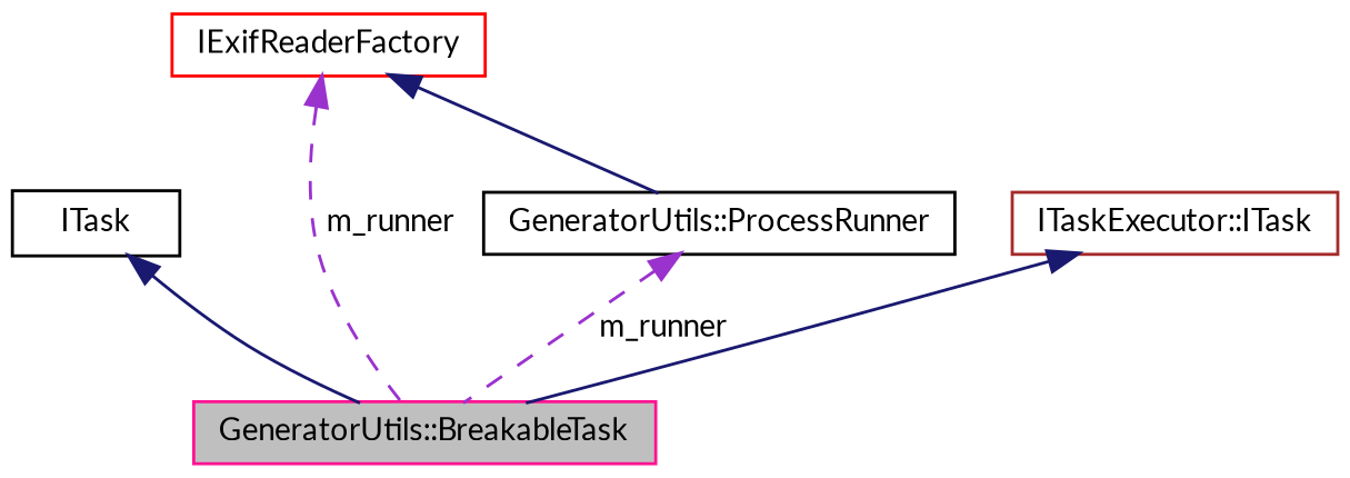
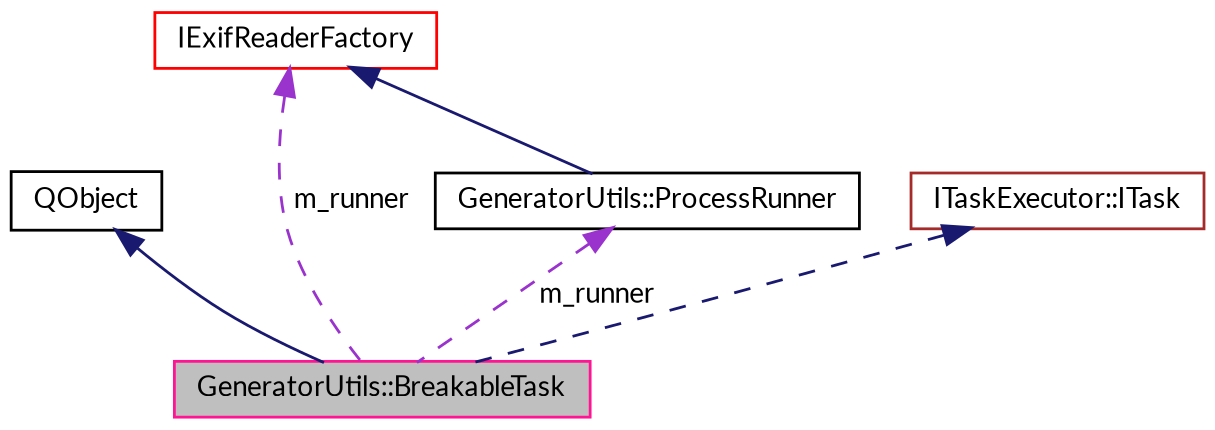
  digraph {
    fontname=Lato
    node [color=black fillcolor=white fontname=Lato fontsize=10 shape=record style=filled]
    edge [color=midnightblue dir=back fontname=Lato fontsize=10 labelfontname=Helvetica labelfontsize=10 style=solid]
    n1 [color=deeppink fillcolor=grey75 fontcolor=black height=0.2 label="GeneratorUtils::BreakableTask" width=0.4]
-   n2 [height=0.2 label=ITask width=0.4]
+   n2 [height=0.2 label=QObject width=0.4]
    n3 [height=0.2 label="GeneratorUtils::ProcessRunner" width=0.4]
    n4 [color=brown height=0.2 label="ITaskExecutor::ITask" width=0.4]
    n5 [color=red height=0.2 label=IExifReaderFactory width=0.4]
    n2 -> n1
    n3 -> n1 [color=darkorchid3 label=" m_runner" style=dashed]
-   n4 -> n1
+   n4 -> n1 [style=dashed]
    n5 -> n1 [color=darkorchid3 label=" m_runner" style=dashed]
    n5 -> n3
  }
